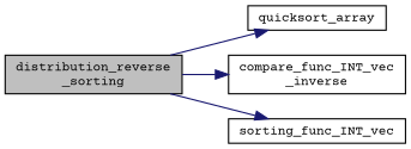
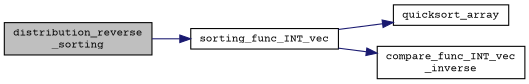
  digraph {
    fontname="Courier Prime"
    rankdir=LR
    node [color=black fillcolor=white fontname="Courier Prime" fontsize=10 shape=record style=filled]
    edge [color=midnightblue fontname="Courier Prime" fontsize=10 labelfontname=Helvetica labelfontsize=10 style=solid]
    n1 [fillcolor=grey75 fontcolor=black height=0.2 label="distribution_reverse\l_sorting" width=0.4]
    n2 [height=0.2 label=quicksort_array width=0.4]
    n3 [height=0.2 label="compare_func_INT_vec\l_inverse" width=0.4]
    n4 [height=0.2 label=sorting_func_INT_vec width=0.4]
-   n1 -> n2
-   n1 -> n3
+   n4 -> n2
+   n4 -> n3
    n1 -> n4
  }
